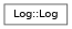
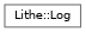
  digraph {
    rankdir=LR
-   n1 [color=grey40 fillcolor=white fontname=Helvetica fontsize=10 height=0.2 label="Log::Log" shape=box style=filled width=0.4]
+   n1 [color=grey40 fillcolor=white fontname=Helvetica fontsize=10 height=0.2 label="Lithe::Log" shape=box style=filled width=0.4]
  }
